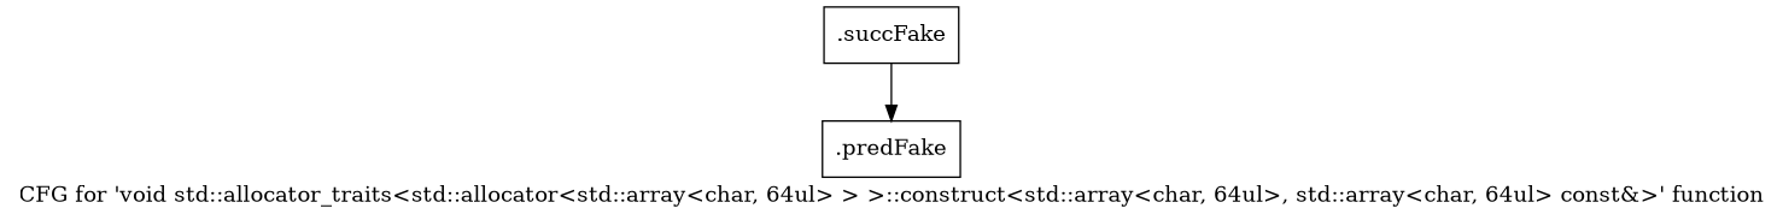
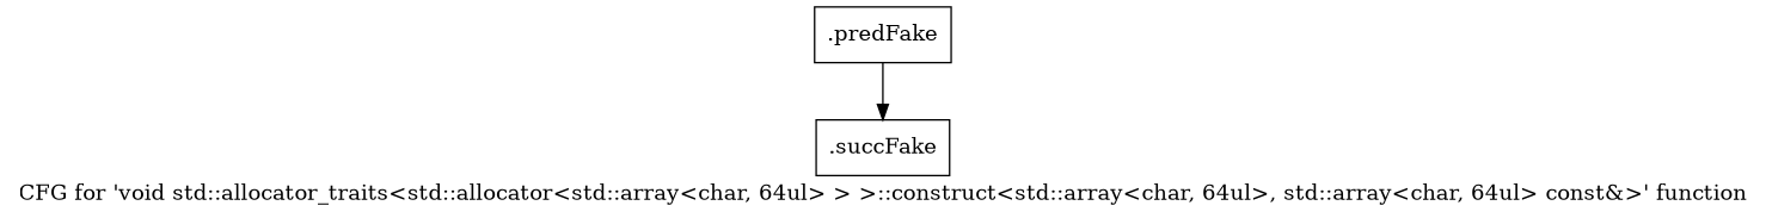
  digraph {
    label="CFG for 'void std::allocator_traits\<std::allocator\<std::array\<char, 64ul\> \> \>::construct\<std::array\<char, 64ul\>, std::array\<char, 64ul\> const&\>' function"
    node [shape=record]
    n1 [label="{.predFake}"]
    n2 [filename="/mnt/xilinx/Vitis_HLS/2021.2/tps/lnx64/gcc-6.2.0/lib/gcc/x86_64-pc-linux-gnu/6.2.0/../../../../include/c++/6.2.0/bits/alloc_traits.h" label="{.succFake}" linenumber=455]
-   n2 -> n1 [execusionnum=9 filename="/mnt/xilinx/Vitis_HLS/2021.2/tps/lnx64/gcc-6.2.0/lib/gcc/x86_64-pc-linux-gnu/6.2.0/../../../../include/c++/6.2.0/bits/alloc_traits.h"]
+   n1 -> n2 [execusionnum=9 filename="/mnt/xilinx/Vitis_HLS/2021.2/tps/lnx64/gcc-6.2.0/lib/gcc/x86_64-pc-linux-gnu/6.2.0/../../../../include/c++/6.2.0/bits/alloc_traits.h"]
  }
